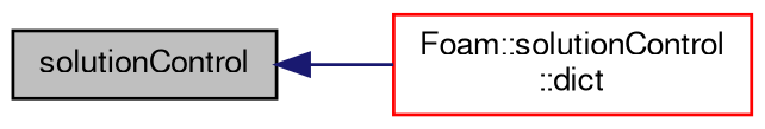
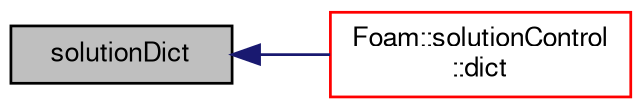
  digraph {
    rankdir=LR
    node [fontname=FreeSans fontsize=10 shape=record]
-   n1 [color=black fillcolor=grey75 fontcolor=black height=0.2 label=solutionControl style=filled width=0.4]
+   n1 [color=black fillcolor=grey75 fontcolor=black height=0.2 label=solutionDict style=filled width=0.4]
    n2 [color=red height=0.2 label="Foam::solutionControl\l::dict" width=0.4]
    n1 -> n2 [color=midnightblue dir=back fontname=FreeSans fontsize=10 labelfontname=FreeSans labelfontsize=10 style=solid]
  }
